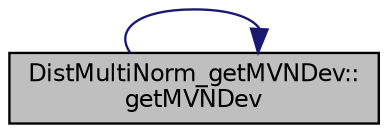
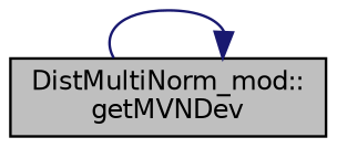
  digraph {
    rankdir=LR
-   n1 [color=black fillcolor=grey75 fontcolor=black fontname=Helvetica fontsize=10 height=0.2 label="DistMultiNorm_getMVNDev::\lgetMVNDev" shape=record style=filled width=0.4]
+   n1 [color=black fillcolor=grey75 fontcolor=black fontname=Helvetica fontsize=10 height=0.2 label="DistMultiNorm_mod::\lgetMVNDev" shape=record style=filled width=0.4]
    n1 -> n1 [color=midnightblue fontname=Helvetica fontsize=10 labelfontname=Helvetica labelfontsize=10 style=solid]
  }
